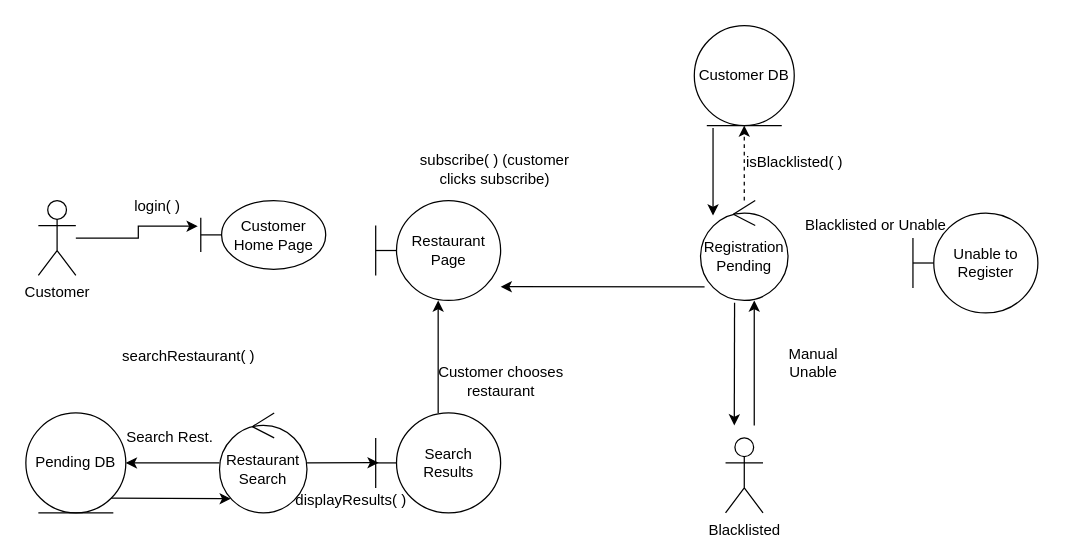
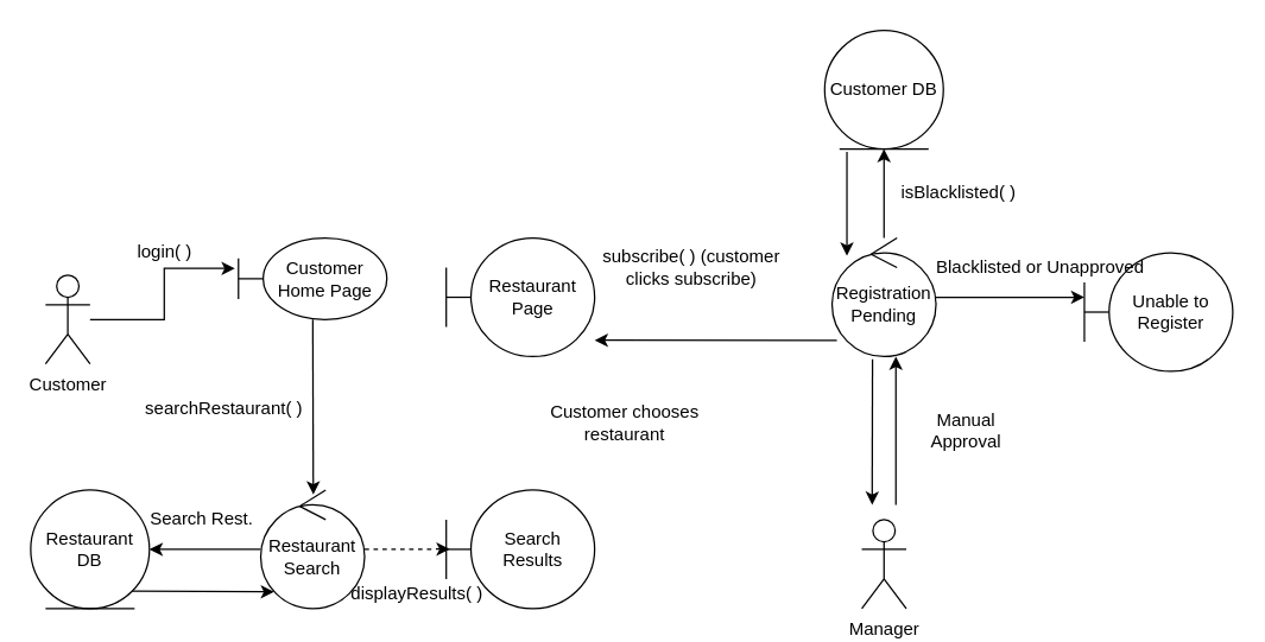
  <mxCell id="0" />
  <mxCell id="1" parent="0" />
  <mxCell id="2" style="edgeStyle=orthogonalEdgeStyle;rounded=0;orthogonalLoop=1;jettySize=auto;html=1;entryX=-0.024;entryY=0.373;entryDx=0;entryDy=0;entryPerimeter=0;" edge="1" parent="1" source="3" target="5"><mxGeometry relative="1" as="geometry" /></mxCell>
- <mxCell id="3" value="Customer&lt;br&gt;" style="shape=umlActor;verticalLabelPosition=bottom;labelBackgroundColor=#ffffff;verticalAlign=top;html=1;" vertex="1" parent="1"><mxGeometry x="30" y="160" width="30" height="60" as="geometry" /></mxCell>
+ <mxCell id="3" value="Customer&lt;br&gt;" style="shape=umlActor;verticalLabelPosition=bottom;labelBackgroundColor=#ffffff;verticalAlign=top;html=1;" vertex="1" parent="1"><mxGeometry x="30" y="185" width="30" height="60" as="geometry" /></mxCell>
+ <mxCell id="4" style="rounded=0;orthogonalLoop=1;jettySize=auto;html=1;entryX=0.506;entryY=0.038;entryDx=0;entryDy=0;entryPerimeter=0;" edge="1" parent="1" source="5" target="7"><mxGeometry relative="1" as="geometry" /></mxCell>
  <mxCell id="5" value="Customer Home Page" style="shape=umlBoundary;whiteSpace=wrap;html=1;" vertex="1" parent="1"><mxGeometry x="160" y="160" width="100" height="55" as="geometry" /></mxCell>
  <mxCell id="6" style="edgeStyle=none;rounded=0;orthogonalLoop=1;jettySize=auto;html=1;" edge="1" parent="1" source="7" target="9"><mxGeometry relative="1" as="geometry" /></mxCell>
  <mxCell id="7" value="Restaurant Search" style="ellipse;shape=umlControl;whiteSpace=wrap;html=1;" vertex="1" parent="1"><mxGeometry x="175" y="330" width="70" height="80" as="geometry" /></mxCell>
  <mxCell id="8" style="edgeStyle=none;rounded=0;orthogonalLoop=1;jettySize=auto;html=1;exitX=1;exitY=1;exitDx=0;exitDy=0;entryX=0.129;entryY=0.858;entryDx=0;entryDy=0;entryPerimeter=0;" edge="1" parent="1" source="9" target="7"><mxGeometry relative="1" as="geometry" /></mxCell>
- <mxCell id="9" value="Pending DB" style="ellipse;shape=umlEntity;whiteSpace=wrap;html=1;" vertex="1" parent="1"><mxGeometry x="20" y="330" width="80" height="80" as="geometry" /></mxCell>
- <mxCell id="10" style="edgeStyle=none;rounded=0;orthogonalLoop=1;jettySize=auto;html=1;startArrow=none;startFill=0;endArrow=classic;endFill=1;" edge="1" parent="1" source="11" target="12"><mxGeometry relative="1" as="geometry" /></mxCell>
+ <mxCell id="9" value="Restaurant DB" style="ellipse;shape=umlEntity;whiteSpace=wrap;html=1;" vertex="1" parent="1"><mxGeometry x="20" y="330" width="80" height="80" as="geometry" /></mxCell>
  <mxCell id="11" value="Search Results" style="shape=umlBoundary;whiteSpace=wrap;html=1;" vertex="1" parent="1"><mxGeometry x="300" y="330" width="100" height="80" as="geometry" /></mxCell>
  <mxCell id="12" value="Restaurant Page" style="shape=umlBoundary;whiteSpace=wrap;html=1;" vertex="1" parent="1"><mxGeometry x="300" y="160" width="100" height="80" as="geometry" /></mxCell>
- <mxCell id="14" style="edgeStyle=none;rounded=0;orthogonalLoop=1;jettySize=auto;html=1;entryX=0.5;entryY=1;entryDx=0;entryDy=0;startArrow=none;startFill=0;endArrow=classic;endFill=1;dashed=1;" edge="1" parent="1" source="16" target="21"><mxGeometry relative="1" as="geometry" /></mxCell>
+ <mxCell id="13" style="edgeStyle=none;rounded=0;orthogonalLoop=1;jettySize=auto;html=1;startArrow=none;startFill=0;endArrow=classic;endFill=1;entryX=0;entryY=0.375;entryDx=0;entryDy=0;entryPerimeter=0;" edge="1" parent="1" source="16" target="22"><mxGeometry relative="1" as="geometry"><mxPoint x="720" y="360" as="targetPoint" /></mxGeometry></mxCell>
+ <mxCell id="14" style="edgeStyle=none;rounded=0;orthogonalLoop=1;jettySize=auto;html=1;entryX=0.5;entryY=1;entryDx=0;entryDy=0;startArrow=none;startFill=0;endArrow=classic;endFill=1;" edge="1" parent="1" source="16" target="21"><mxGeometry relative="1" as="geometry" /></mxCell>
  <mxCell id="15" style="edgeStyle=none;rounded=0;orthogonalLoop=1;jettySize=auto;html=1;startArrow=none;startFill=0;endArrow=classic;endFill=1;exitX=0.046;exitY=0.863;exitDx=0;exitDy=0;exitPerimeter=0;" edge="1" parent="1" source="16"><mxGeometry relative="1" as="geometry"><mxPoint x="400" y="229" as="targetPoint" /><Array as="points" /></mxGeometry></mxCell>
  <mxCell id="16" value="Registration Pending" style="ellipse;shape=umlControl;whiteSpace=wrap;html=1;" vertex="1" parent="1"><mxGeometry x="560" y="160" width="70" height="80" as="geometry" /></mxCell>
  <mxCell id="17" style="edgeStyle=none;rounded=0;orthogonalLoop=1;jettySize=auto;html=1;entryX=0.614;entryY=1;entryDx=0;entryDy=0;entryPerimeter=0;" edge="1" parent="1" target="16"><mxGeometry relative="1" as="geometry"><mxPoint x="603" y="340" as="sourcePoint" /></mxGeometry></mxCell>
  <mxCell id="18" style="edgeStyle=none;rounded=0;orthogonalLoop=1;jettySize=auto;html=1;entryX=0.389;entryY=1.023;entryDx=0;entryDy=0;entryPerimeter=0;startArrow=classic;startFill=1;endArrow=none;endFill=0;" edge="1" parent="1" target="16"><mxGeometry relative="1" as="geometry"><mxPoint x="587" y="340" as="sourcePoint" /></mxGeometry></mxCell>
- <mxCell id="19" value="Blacklisted" style="shape=umlActor;verticalLabelPosition=bottom;labelBackgroundColor=#ffffff;verticalAlign=top;html=1;" vertex="1" parent="1"><mxGeometry x="580" y="350" width="30" height="60" as="geometry" /></mxCell>
+ <mxCell id="19" value="Manager" style="shape=umlActor;verticalLabelPosition=bottom;labelBackgroundColor=#ffffff;verticalAlign=top;html=1;" vertex="1" parent="1"><mxGeometry x="580" y="350" width="30" height="60" as="geometry" /></mxCell>
  <mxCell id="20" style="edgeStyle=none;rounded=0;orthogonalLoop=1;jettySize=auto;html=1;startArrow=none;startFill=0;endArrow=classic;endFill=1;" edge="1" parent="1"><mxGeometry relative="1" as="geometry"><mxPoint x="570" y="172" as="targetPoint" /><mxPoint x="570" y="102" as="sourcePoint" /></mxGeometry></mxCell>
  <mxCell id="21" value="Customer DB" style="ellipse;shape=umlEntity;whiteSpace=wrap;html=1;" vertex="1" parent="1"><mxGeometry x="555" y="20" width="80" height="80" as="geometry" /></mxCell>
  <mxCell id="22" value="Unable to Register" style="shape=umlBoundary;whiteSpace=wrap;html=1;" vertex="1" parent="1"><mxGeometry x="730" y="170" width="100" height="80" as="geometry" /></mxCell>
- <mxCell id="23" value="Manual &lt;br&gt;Unable" style="text;html=1;align=center;verticalAlign=middle;resizable=0;points=[];;autosize=1;" vertex="1" parent="1"><mxGeometry x="620" y="275" width="60" height="30" as="geometry" /></mxCell>
- <mxCell id="24" value="isBlacklisted( )" style="text;html=1;align=center;verticalAlign=middle;resizable=0;points=[];;autosize=1;" vertex="1" parent="1"><mxGeometry x="590" y="120" width="90" height="20" as="geometry" /></mxCell>
- <mxCell id="25" value="Blacklisted or Unable" style="text;html=1;align=center;verticalAlign=middle;resizable=0;points=[];;autosize=1;" vertex="1" parent="1"><mxGeometry x="620" y="170" width="160" height="20" as="geometry" /></mxCell>
- <mxCell id="26" value="login( )" style="text;html=1;align=center;verticalAlign=middle;resizable=0;points=[];;autosize=1;" vertex="1" parent="1"><mxGeometry x="100" y="155" width="50" height="20" as="geometry" /></mxCell>
- <mxCell id="27" value="searchRestaurant( )" style="text;html=1;align=center;verticalAlign=middle;resizable=0;points=[];;autosize=1;" vertex="1" parent="1"><mxGeometry x="90" y="275" width="120" height="20" as="geometry" /></mxCell>
+ <mxCell id="23" value="Manual &lt;br&gt;Approval" style="text;html=1;align=center;verticalAlign=middle;resizable=0;points=[];;autosize=1;" vertex="1" parent="1"><mxGeometry x="620" y="275" width="60" height="30" as="geometry" /></mxCell>
+ <mxCell id="24" value="isBlacklisted( )" style="text;html=1;align=center;verticalAlign=middle;resizable=0;points=[];;autosize=1;" vertex="1" parent="1"><mxGeometry x="600" y="120" width="90" height="20" as="geometry" /></mxCell>
+ <mxCell id="25" value="Blacklisted or Unapproved" style="text;html=1;align=center;verticalAlign=middle;resizable=0;points=[];;autosize=1;" vertex="1" parent="1"><mxGeometry x="620" y="170" width="160" height="20" as="geometry" /></mxCell>
+ <mxCell id="26" value="login( )" style="text;html=1;align=center;verticalAlign=middle;resizable=0;points=[];;autosize=1;" vertex="1" parent="1"><mxGeometry x="85" y="160" width="50" height="20" as="geometry" /></mxCell>
+ <mxCell id="27" value="searchRestaurant( )" style="text;html=1;align=center;verticalAlign=middle;resizable=0;points=[];;autosize=1;" vertex="1" parent="1"><mxGeometry x="90" y="265" width="120" height="20" as="geometry" /></mxCell>
  <mxCell id="28" value="Search Rest." style="text;html=1;align=center;verticalAlign=middle;resizable=0;points=[];;autosize=1;" vertex="1" parent="1"><mxGeometry x="90" y="340" width="90" height="20" as="geometry" /></mxCell>
  <mxCell id="29" value="displayResults( )" style="text;html=1;align=center;verticalAlign=middle;resizable=0;points=[];;autosize=1;" vertex="1" parent="1"><mxGeometry x="230" y="390" width="100" height="20" as="geometry" /></mxCell>
- <mxCell id="30" value="Customer chooses &lt;br&gt;restaurant&lt;br&gt;" style="text;html=1;align=center;verticalAlign=middle;resizable=0;points=[];;autosize=1;" vertex="1" parent="1"><mxGeometry x="340" y="290" width="120" height="30" as="geometry" /></mxCell>
- <mxCell id="31" value="subscribe( ) (customer&lt;br&gt;clicks subscribe)" style="text;html=1;align=center;verticalAlign=middle;resizable=0;points=[];;autosize=1;" vertex="1" parent="1"><mxGeometry x="330" y="120" width="130" height="30" as="geometry" /></mxCell>
- <mxCell id="32" style="edgeStyle=none;rounded=0;orthogonalLoop=1;jettySize=auto;html=1;entryX=0.024;entryY=0.498;entryDx=0;entryDy=0;entryPerimeter=0;" edge="1" parent="1" source="7" target="11"><mxGeometry relative="1" as="geometry" /></mxCell>
+ <mxCell id="30" value="Customer chooses &lt;br&gt;restaurant&lt;br&gt;" style="text;html=1;align=center;verticalAlign=middle;resizable=0;points=[];;autosize=1;" vertex="1" parent="1"><mxGeometry x="360" y="270" width="120" height="30" as="geometry" /></mxCell>
+ <mxCell id="31" value="subscribe( ) (customer&lt;br&gt;clicks subscribe)" style="text;html=1;align=center;verticalAlign=middle;resizable=0;points=[];;autosize=1;" vertex="1" parent="1"><mxGeometry x="400" y="165" width="130" height="30" as="geometry" /></mxCell>
+ <mxCell id="32" style="edgeStyle=none;rounded=0;orthogonalLoop=1;jettySize=auto;html=1;entryX=0.024;entryY=0.498;entryDx=0;entryDy=0;entryPerimeter=0;dashed=1;" edge="1" parent="1" source="7" target="11"><mxGeometry relative="1" as="geometry" /></mxCell>
